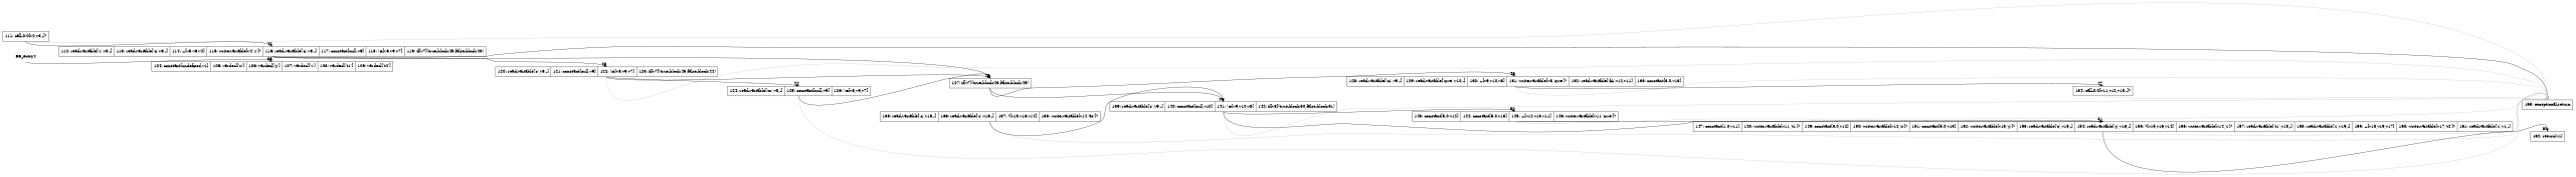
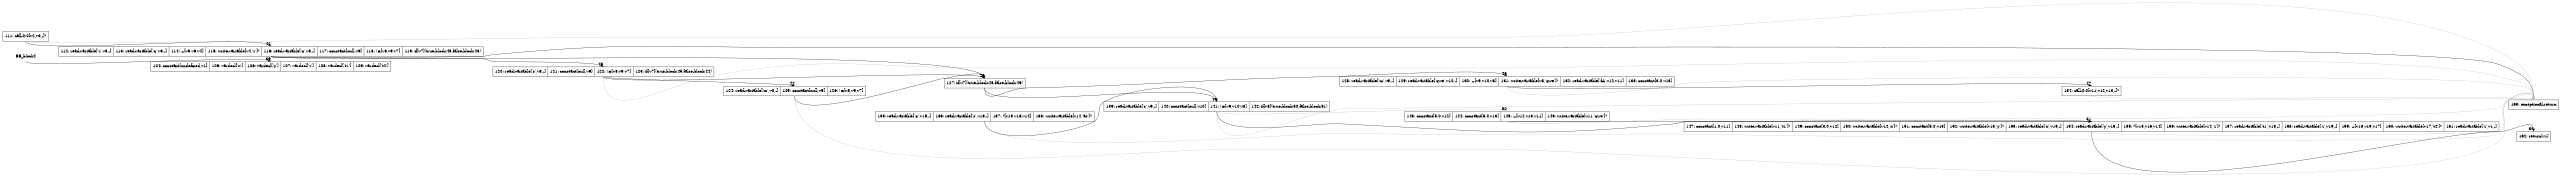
  digraph {
    rankdir=LR
    node [shape=record]
    edge [headport=n tailport=s]
-   BB_entry4 [shape=none]
+   BB_entry4 [shape=none label=BB_block4]
    n2 [label="{104: constant[undefined,v1]|105: vardecl['x']|106: vardecl['y']|107: vardecl['z']|108: vardecl['t1']|109: vardecl['t2']}"]
    n3 [label="{111: call-0:0[v2,v3,-]*}"]
    n4 [label="{163: exceptional-return}"]
    n5 [label="{112: read-variable['z',v5,-]|113: read-variable['q',v6,-]|114: +[v5,v6,v4]|115: write-variable[v4,'z']*|116: read-variable['q',v8,-]|117: constant[null,v9]|118: !=[v8,v9,v7]|119: if[v7](true-block:45,false-block:43)}"]
    n6 [label="{127: if[v7](true-block:46,false-block:49)}"]
    n7 [label="{120: read-variable['s',v8,-]|121: constant[null,v9]|122: !=[v8,v9,v7]|123: if[v7](true-block:45,false-block:44)}"]
    n8 [label="{128: read-variable['m',v9,-]|129: read-variable['qwe',v10,-]|130: +[v9,v10,v8]|131: write-variable[v8,'qwe']*|132: read-variable['fA',v12,v11]|133: constant[3.0,v13]}"]
    n9 [label="{139: read-variable['s',v9,-]|140: constant[null,v10]|141: !=[v9,v10,v8]|142: if[v8](true-block:50,false-block:51)}"]
    n10 [label="{124: read-variable['m',v8,-]|125: constant[null,v9]|126: !=[v8,v9,v7]}"]
    n11 [label="{134: call-0:0[v11,v12,v13,-]*}"]
    n12 [label="{143: constant[5.0,v12]|144: constant[5.0,v13]|145: +[v12,v13,v11]|146: write-variable[v11,'qwe']*}"]
    n13 [label="{147: constant[1.0,v11]|148: write-variable[v11,'t1']*|149: constant[3.0,v12]|150: write-variable[v12,'x']*|151: constant[5.0,v13]|152: write-variable[v13,'y']*|153: read-variable['x',v15,-]|154: read-variable['y',v16,-]|155: *[v15,v16,v14]|156: write-variable[v14,'z']*|157: read-variable['t1',v18,-]|158: read-variable['z',v19,-]|159: +[v18,v19,v17]|160: write-variable[v17,'t2']*|161: read-variable['z',v1,-]}"]
    n14 [label="{162: return[v1]}"]
    n15 [label="{135: read-variable['q',v15,-]|136: read-variable['s',v16,-]|137: *[v15,v16,v14]|138: write-variable[v14,'as']*}"]
    BB_entry4 -> n2 [headlabel="    39"]
    n3 -> n4 [color=gray]
    n3 -> n5 [headlabel="      42"]
    n5 -> n4 [color=black]
    n5 -> n6 [headlabel="      45"]
    n5 -> n7 [headlabel="      43"]
    n6 -> n8 [headlabel="      46"]
    n6 -> n9 [headlabel="      49"]
    n7 -> n4 [color=gray]
    n7 -> n6
    n7 -> n10 [headlabel="      44"]
    n8 -> n4 [color=gray]
    n8 -> n11 [headlabel="      47"]
    n9 -> n4 [color=gray]
-   n9 -> n12 [headlabel="      50"]
+   n9 -> n12 [headlabel="      50" color=gray]
    n9 -> n13 [headlabel="      51"]
    n10 -> n4 [color=gray]
    n10 -> n6
    n11 -> n4 [color=gray]
    n12 -> n4 [color=gray]
    n12 -> n13
    n13 -> n4 [color=gray]
    n13 -> n14 [headlabel="      52"]
    n15 -> n4 [color=gray]
    n15 -> n9
  }
